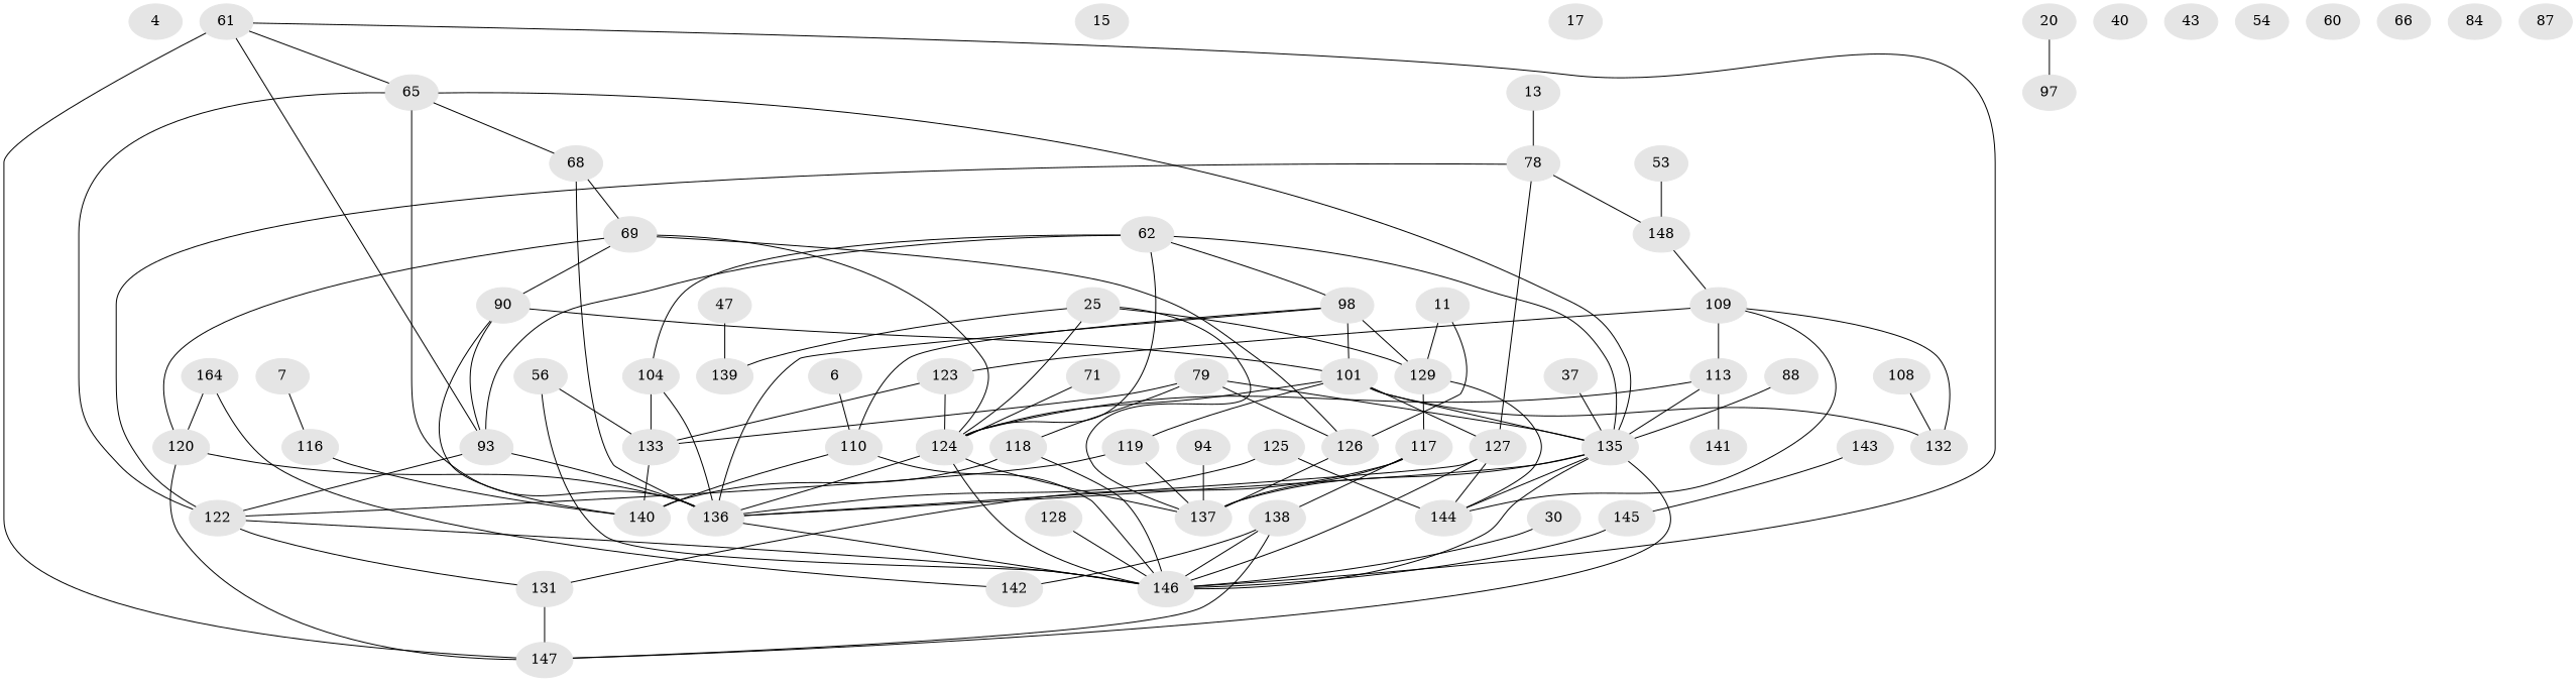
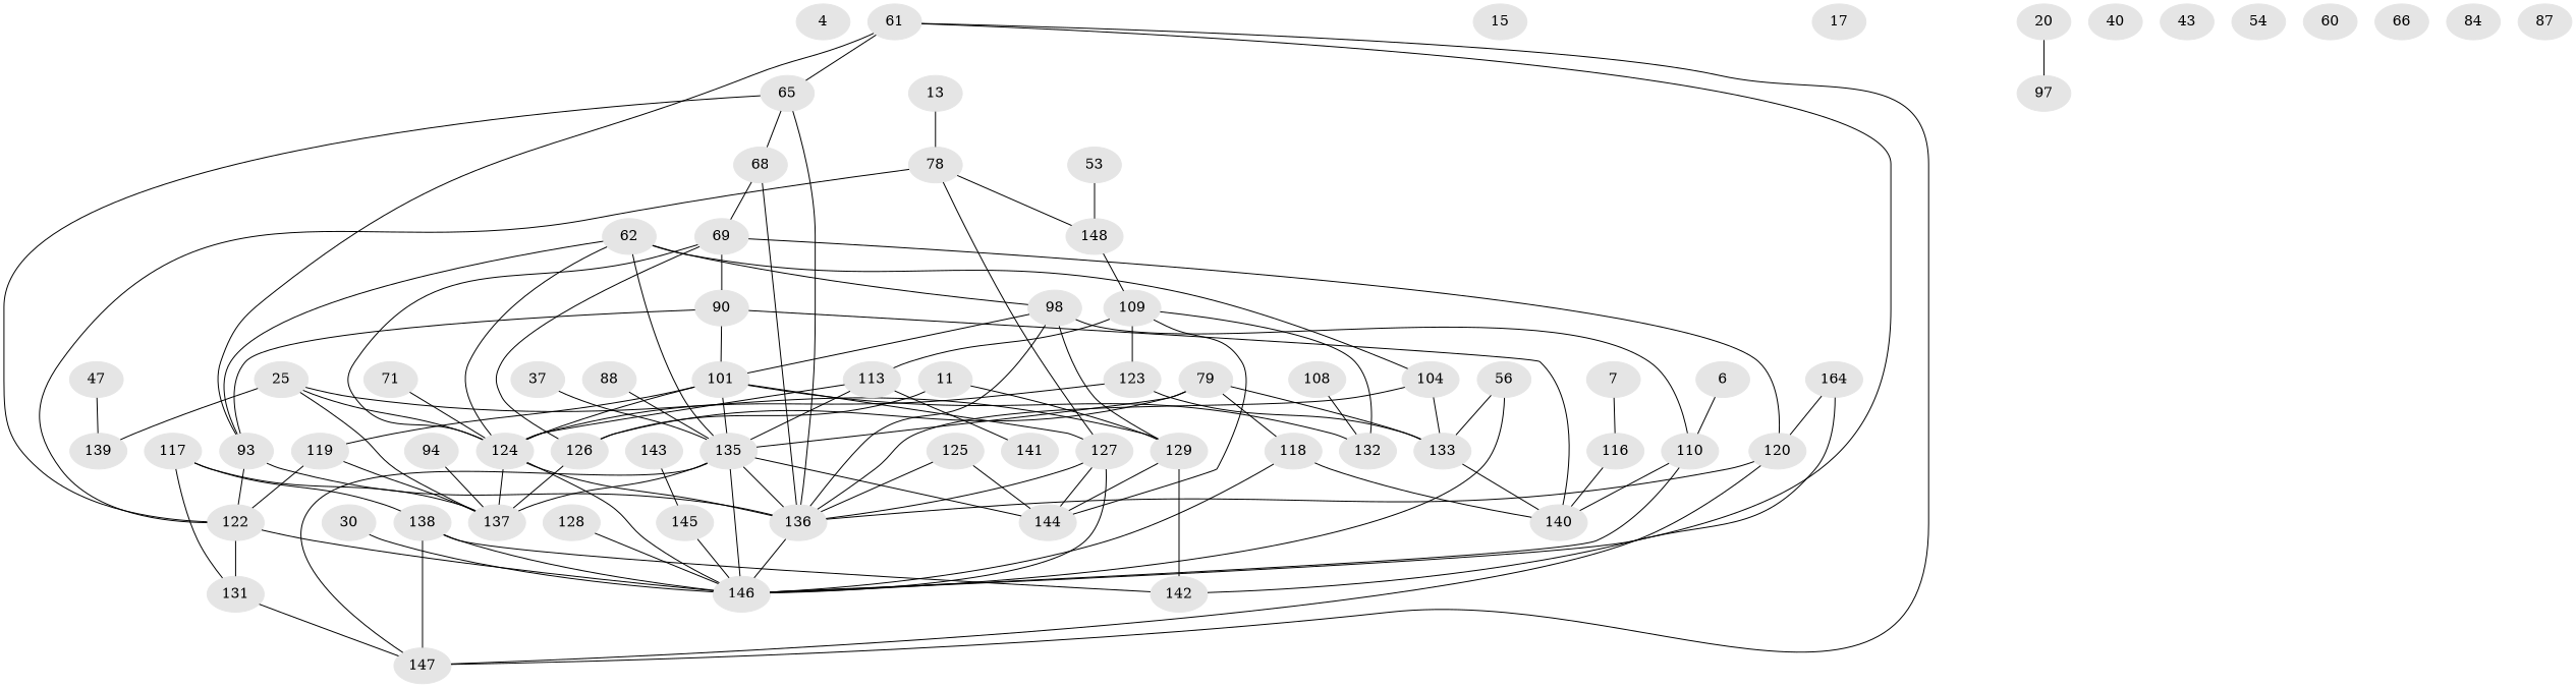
  graph {
    node [color=gray90 style=filled]
    4
    6
    110
    146 [super="+34+91"]
    140 [super="+111"]
    7
    116
    126 [super="+3"]
    137 [super="+41+57+81"]
    11
    129 [super="+8"]
    144 [super="+92+45"]
    142 [super="+21"]
    13
    78
    148
    122 [super="+121"]
    127 [super="+38+105"]
    15
    17
    20
    97
    124 [super="+24+44+83"]
    136 [super="+85+59"]
    25
    139
    30
    135 [super="+106+115"]
    147
    37
    40
    43
    47
    53
    109 [super="+39+18+58+73"]
    54
    133 [super="+1"]
    56
    60
    65 [super="+64"]
    68
    61
    93
    62
    98 [super="+51"]
    104 [super="+35"]
    101 [super="+70+75"]
    69 [super="+33"]
    131
    66
    90 [super="+89"]
    120 [super="+36+96+107"]
    71
    132
    113 [super="+46+100"]
    123 [super="+102+77"]
    79 [super="+19"]
    118 [super="+112"]
    84
    87
    88
    119 [super="+26"]
    94
    108
    141
    n66 [label=164]
    117
    138
    125
    128
    145 [super="+76+99"]
    143
    6 -- 110
    110 -- 146
    110 -- 140
    7 -- 116
    116 -- 140
    126 -- 137 [weight=2]
    11 -- 126
    11 -- 129
    129 -- 144
-   129 -- 117
+   129 -- 142
    13 -- 78
    78 -- 148
    78 -- 122 [weight=2]
    78 -- 127
    148 -- 109
    122 -- 146
    122 -- 131
    127 -- 146
    127 -- 144
    127 -- 136
    20 -- 97
    124 -- 146 [weight=2]
    124 -- 137
    124 -- 136
    136 -- 146
    25 -- 137
    25 -- 129 [weight=2]
    25 -- 124
    25 -- 139
    30 -- 146
    135 -- 146 [weight=3]
    135 -- 137
    135 -- 144
    135 -- 136
    135 -- 147
    37 -- 135
    47 -- 139
    53 -- 148
    109 -- 144
    109 -- 132
    109 -- 113
    109 -- 123
    133 -- 140
    56 -- 146
    56 -- 133
    65 -- 122
    65 -- 136
-   65 -- 135
    65 -- 68
    68 -- 136
    68 -- 69
    61 -- 146
    61 -- 147
    61 -- 65
    61 -- 93
    93 -- 122
    93 -- 136 [weight=3]
    62 -- 124
    62 -- 135
    62 -- 93
    62 -- 98
    62 -- 104
    98 -- 110
    98 -- 129
    98 -- 136
    98 -- 101
    104 -- 136
    104 -- 133
    101 -- 127
    101 -- 124 [weight=2]
    101 -- 135
    101 -- 132
    101 -- 119
    69 -- 126
    69 -- 124
    69 -- 90
    69 -- 120
    131 -- 147
    90 -- 140
    90 -- 93
    90 -- 101
    120 -- 136
    120 -- 147
    71 -- 124
    113 -- 124
    113 -- 135
    113 -- 141
    123 -- 124
    123 -- 133
    79 -- 126 [weight=2]
    79 -- 135
    79 -- 133
    79 -- 118
    118 -- 146
    118 -- 140
    88 -- 135
    119 -- 137
    119 -- 122
    94 -- 137
    108 -- 132
    n66 -- 142
    n66 -- 120
    117 -- 137
    117 -- 131
    117 -- 138
    138 -- 146
    138 -- 142
    138 -- 147
    125 -- 144
    125 -- 136
    128 -- 146
    145 -- 146
    143 -- 145
  }
